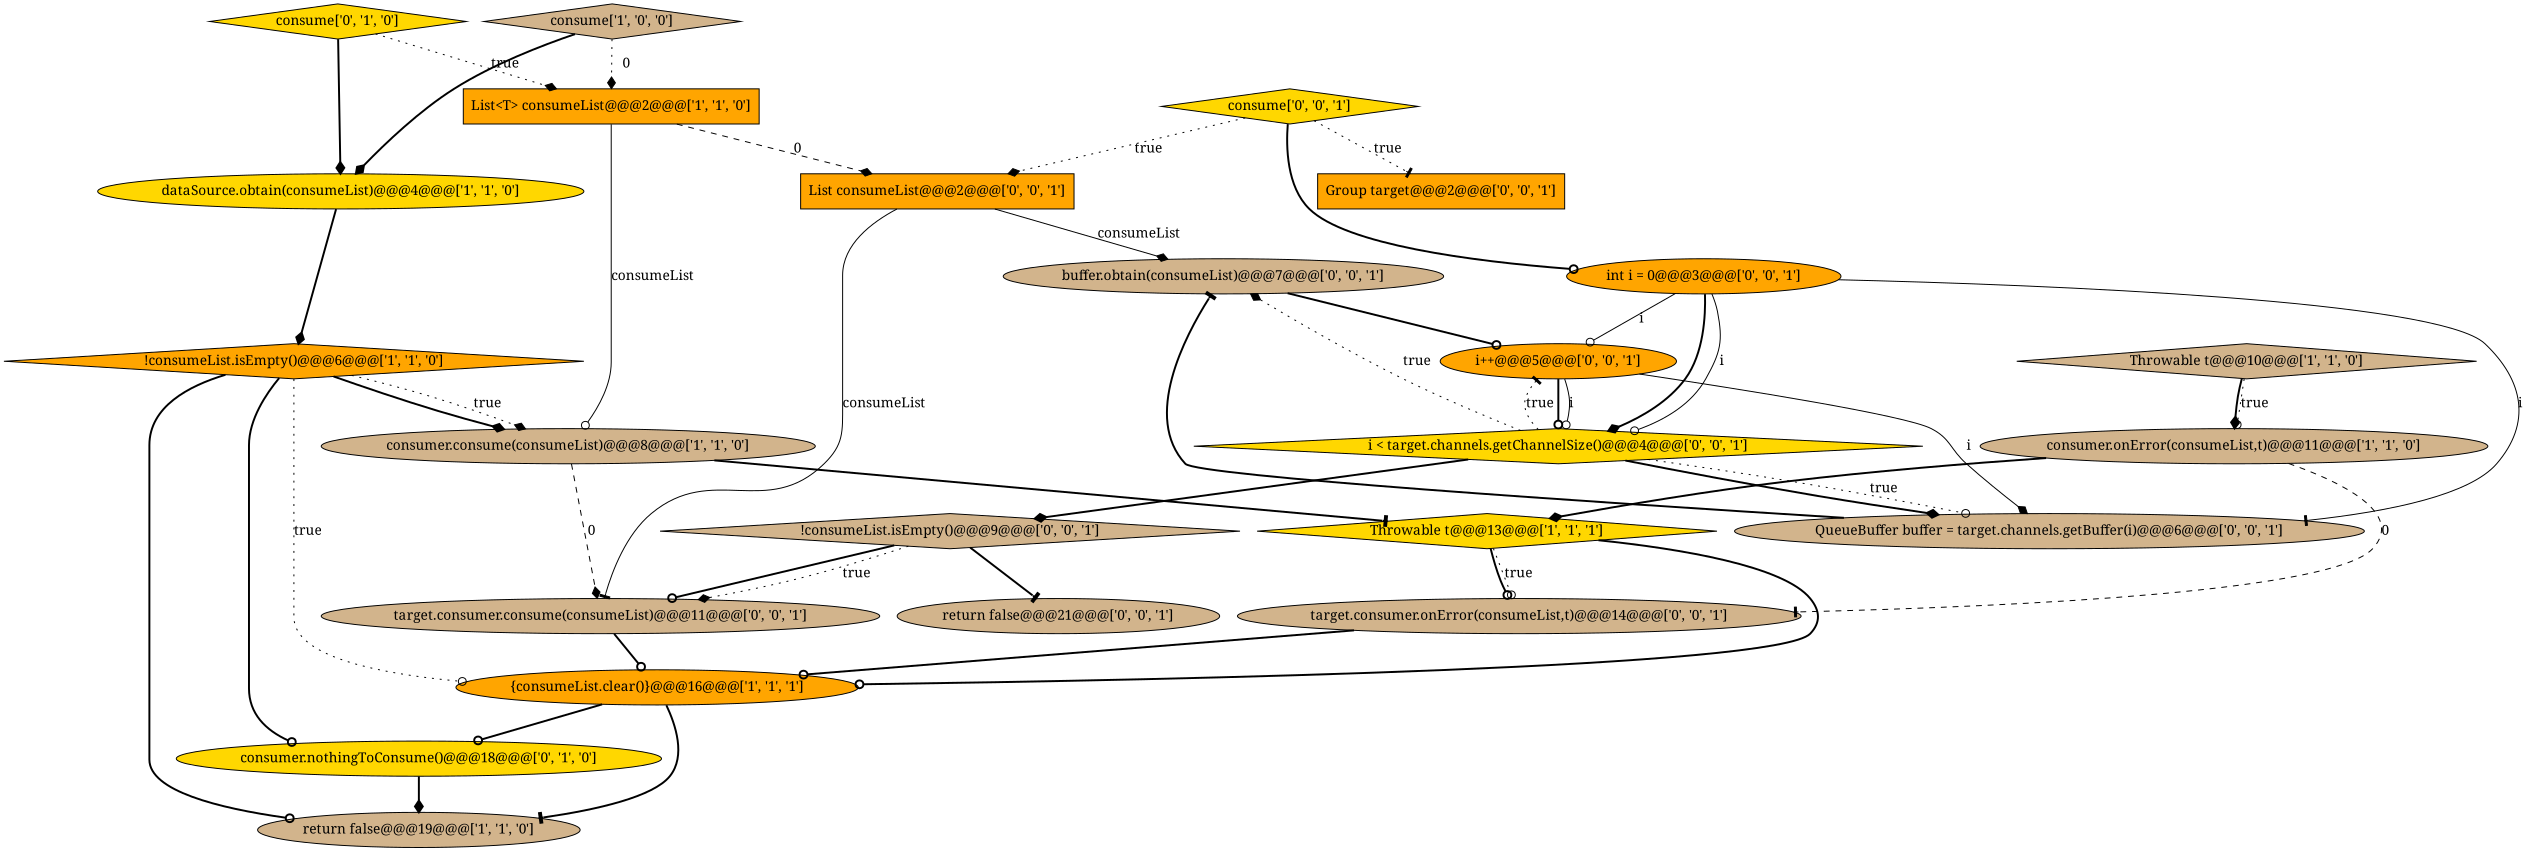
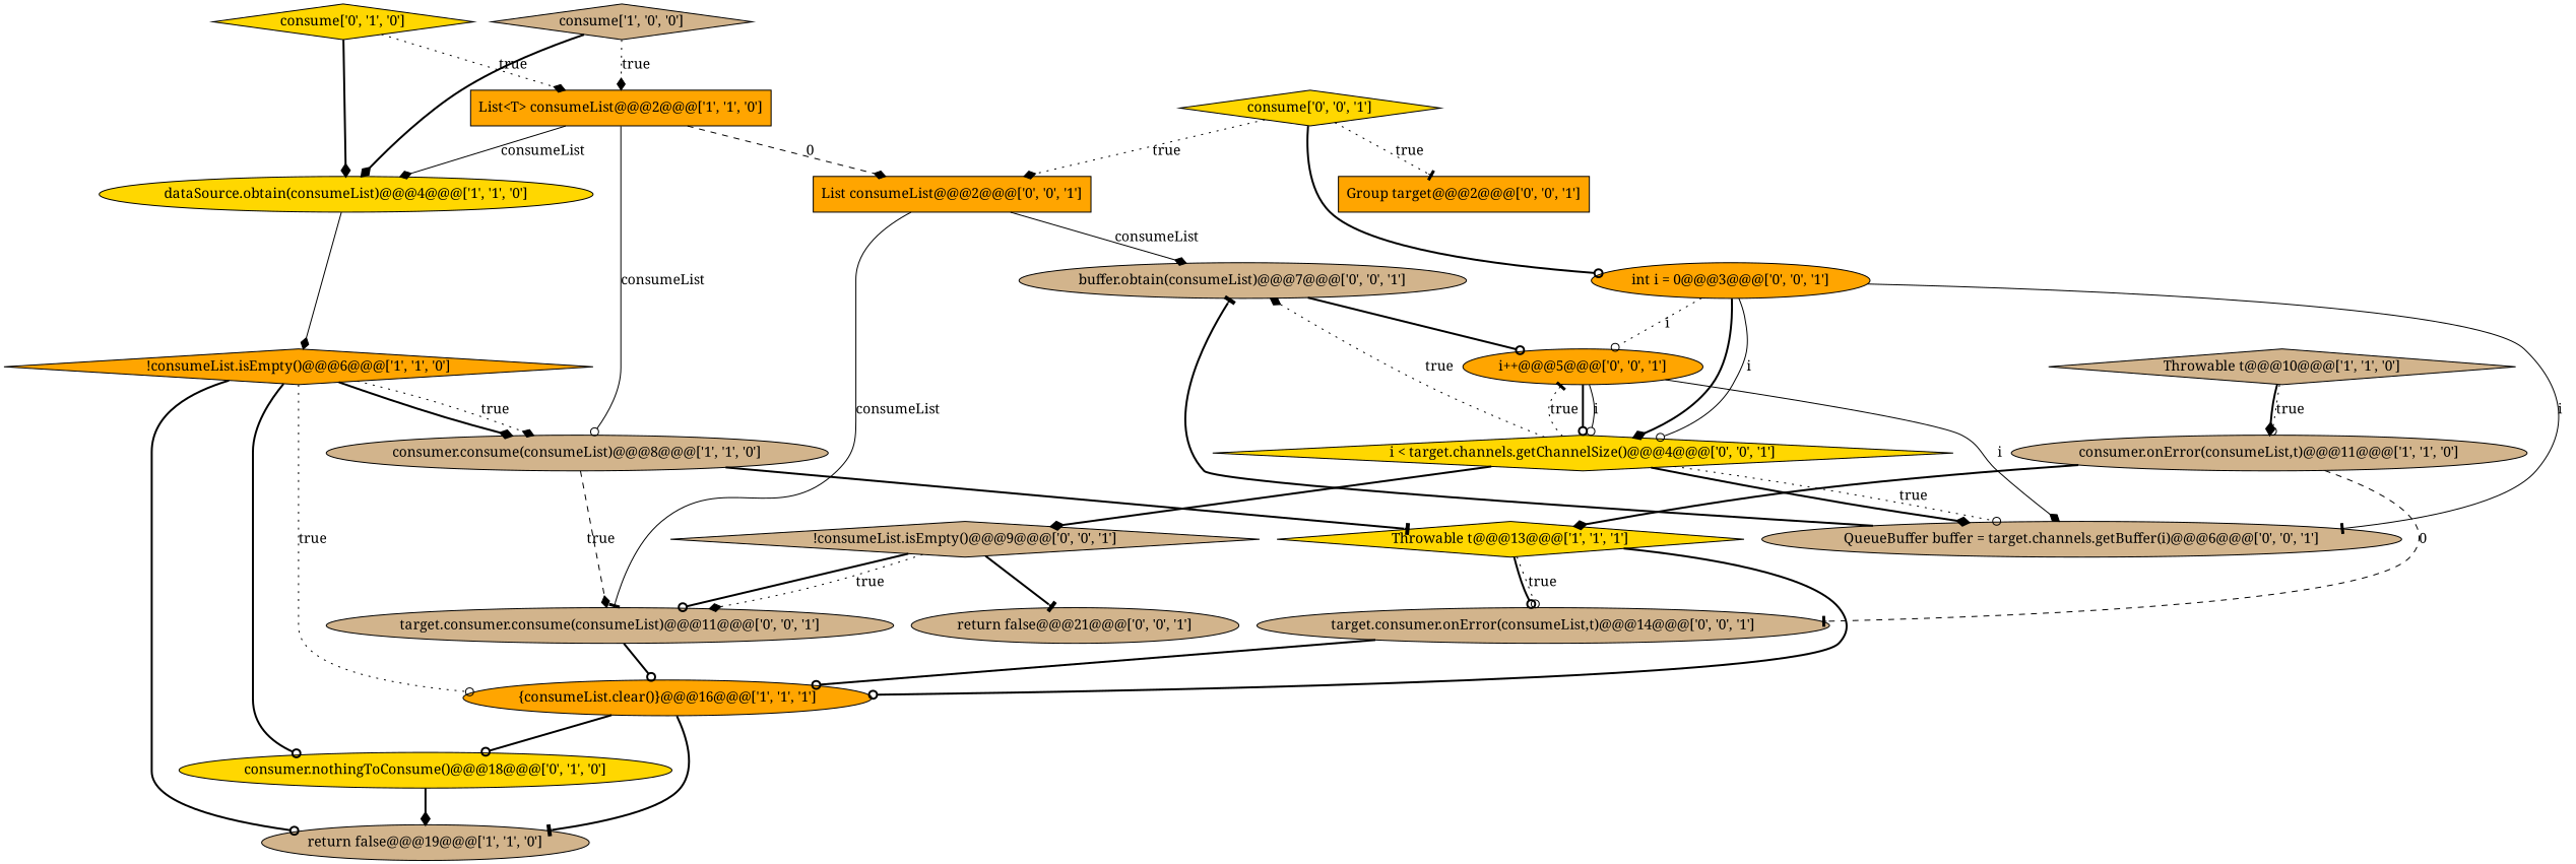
  digraph {
    fontname="Noto Serif"
    node [fillcolor=tan fontname="Noto Serif" shape=ellipse style=filled]
    edge [arrowhead=diamond fontname="Noto Serif" style=bold]
    n1 [label="return false@@@19@@@['1', '1', '0']"]
    n2 [fillcolor=gold label="dataSource.obtain(consumeList)@@@4@@@['1', '1', '0']"]
    n3 [fillcolor=orange label="!consumeList.isEmpty()@@@6@@@['1', '1', '0']" shape=diamond]
    n4 [label="consumer.consume(consumeList)@@@8@@@['1', '1', '0']"]
    n5 [fillcolor=gold label="consumer.nothingToConsume()@@@18@@@['0', '1', '0']"]
    n6 [fillcolor=orange label="{consumeList.clear()}@@@16@@@['1', '1', '1']"]
    n7 [fillcolor=gold label="consume['0', '1', '0']" shape=diamond]
    n8 [fillcolor=orange label="List<T> consumeList@@@2@@@['1', '1', '0']" shape=box]
    n9 [fillcolor=orange label="List consumeList@@@2@@@['0', '0', '1']" shape=box]
    n10 [fillcolor=orange label="int i = 0@@@3@@@['0', '0', '1']"]
    n11 [fillcolor=orange label="i++@@@5@@@['0', '0', '1']"]
    n12 [fillcolor=gold label="i < target.channels.getChannelSize()@@@4@@@['0', '0', '1']" shape=diamond]
    n13 [label="QueueBuffer buffer = target.channels.getBuffer(i)@@@6@@@['0', '0', '1']"]
    n14 [label="buffer.obtain(consumeList)@@@7@@@['0', '0', '1']"]
    n15 [label="!consumeList.isEmpty()@@@9@@@['0', '0', '1']" shape=diamond]
    n16 [label="consume['1', '0', '0']" shape=diamond]
    n17 [fillcolor=gold label="Throwable t@@@13@@@['1', '1', '1']" shape=diamond]
    n18 [label="target.consumer.consume(consumeList)@@@11@@@['0', '0', '1']"]
    n19 [label="target.consumer.onError(consumeList,t)@@@14@@@['0', '0', '1']"]
    n20 [label="Throwable t@@@10@@@['1', '1', '0']" shape=diamond]
    n21 [label="consumer.onError(consumeList,t)@@@11@@@['1', '1', '0']"]
    n22 [label="return false@@@21@@@['0', '0', '1']"]
    n23 [fillcolor=gold label="consume['0', '0', '1']" shape=diamond]
    n24 [fillcolor=orange label="Group target@@@2@@@['0', '0', '1']" shape=box]
-   n2 -> n3
+   n2 -> n3 [style=solid]
    n3 -> n1 [arrowhead=odot]
    n3 -> n4
    n3 -> n4 [label=true style=dotted]
    n3 -> n5 [arrowhead=odot]
    n3 -> n6 [arrowhead=odot label=true style=dotted]
    n4 -> n17 [arrowhead=tee]
-   n4 -> n18 [label=0 style=dashed]
+   n4 -> n18 [label=true style=dashed]
    n5 -> n1
    n6 -> n1 [arrowhead=tee]
    n6 -> n5 [arrowhead=odot]
    n7 -> n2
    n7 -> n8 [label=true style=dotted]
+   n8 -> n2 [label=consumeList style=solid]
    n8 -> n4 [arrowhead=odot label=consumeList style=solid]
    n8 -> n9 [label=0 style=dashed]
    n9 -> n14 [label=consumeList style=solid]
    n9 -> n18 [arrowhead=tee label=consumeList style=solid]
-   n10 -> n11 [arrowhead=odot label=i style=solid]
+   n10 -> n11 [arrowhead=odot label=i style=dotted]
    n10 -> n12
    n10 -> n12 [arrowhead=odot label=i style=solid]
    n10 -> n13 [arrowhead=tee label=i style=solid]
    n11 -> n12 [arrowhead=odot]
    n11 -> n12 [arrowhead=odot label=i style=solid]
    n11 -> n13 [label=i style=solid]
    n12 -> n11 [arrowhead=tee label=true style=dotted]
    n12 -> n13
    n12 -> n13 [arrowhead=odot label=true style=dotted]
    n12 -> n14 [label=true style=dotted]
    n12 -> n15
    n13 -> n14 [arrowhead=tee]
    n14 -> n11 [arrowhead=odot]
    n15 -> n18 [arrowhead=odot]
    n15 -> n18 [label=true style=dotted]
    n15 -> n22 [arrowhead=tee]
    n16 -> n2
-   n16 -> n8 [label=0 style=dotted]
+   n16 -> n8 [label=true style=dotted]
    n17 -> n6 [arrowhead=odot]
    n17 -> n19 [arrowhead=odot label=true style=dotted]
    n17 -> n19 [arrowhead=odot]
    n18 -> n6 [arrowhead=odot]
    n19 -> n6 [arrowhead=odot]
    n20 -> n21 [arrowhead=odot label=true style=dotted]
    n20 -> n21
    n21 -> n17
    n21 -> n19 [arrowhead=tee label=0 style=dashed]
    n23 -> n9 [label=true style=dotted]
    n23 -> n10 [arrowhead=odot]
    n23 -> n24 [arrowhead=tee label=true style=dotted]
  }
